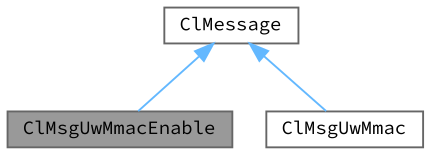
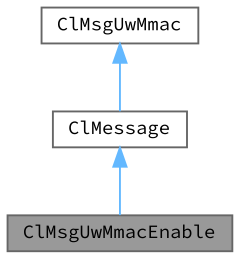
  digraph {
    fontname="Source Code Pro"
    node [color=gray40 fillcolor=white fontname="Source Code Pro" fontsize=10 shape=box style=filled]
    edge [color=steelblue1 dir=back fontname="Source Code Pro" fontsize=10 labelfontname=Helvetica labelfontsize=10 style=solid]
    n1 [fillcolor=grey60 fontcolor=black height=0.2 label=ClMsgUwMmacEnable width=0.4]
    n2 [height=0.2 label=ClMsgUwMmac width=0.4]
    n3 [height=0.2 label=ClMessage width=0.4]
    n3 -> n1
-   n3 -> n2
+   n2 -> n3
  }
